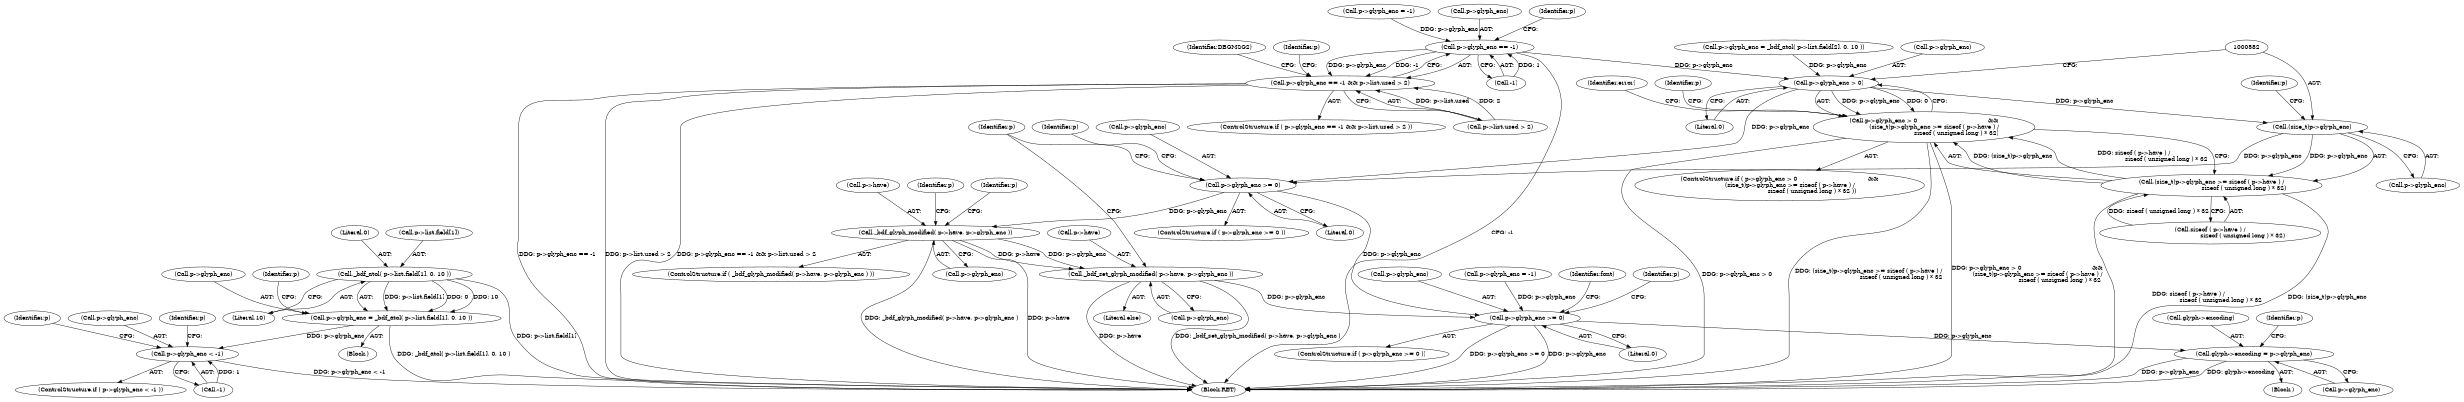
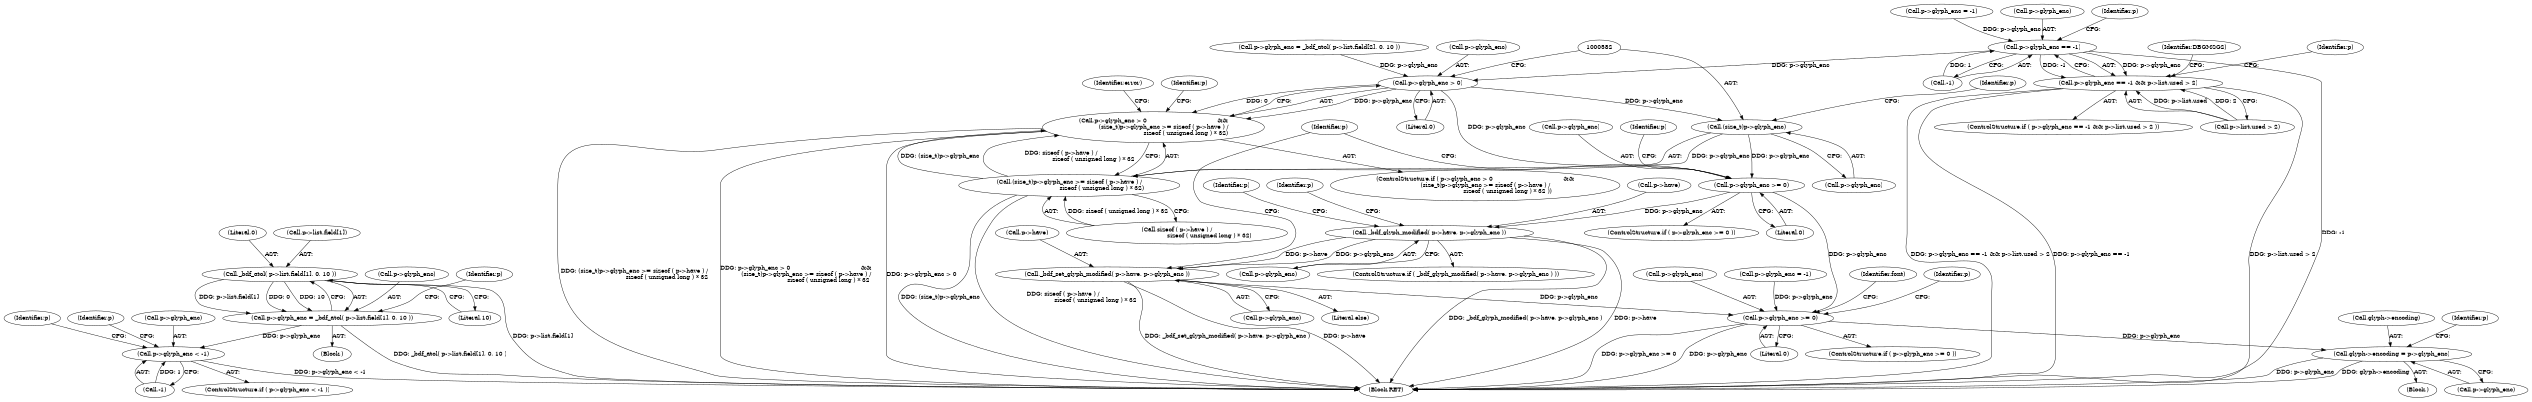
  digraph {
    n1 [label="(Call,_bdf_atol( p->list.field[1], 0, 10 ))"]
    n2 [label="(Call,p->glyph_enc = _bdf_atol( p->list.field[1], 0, 10 ))"]
    n3 [label="(Literal,10)"]
    n4 [label="(Block,RET)"]
    n5 [label="(Call,p->glyph_enc < -1)"]
    n6 [label="(Block,)"]
    n7 [label="(Call,-1)"]
    n8 [label="(ControlStructure,if ( p->glyph_enc < -1 ))"]
    n9 [label="(Call,p->glyph_enc == -1)"]
    n10 [label="(Call,p->glyph_enc == -1 && p->list.used > 2)"]
    n11 [label="(Call,p->glyph_enc > 0)"]
    n12 [label="(Call,-1)"]
    n13 [label="(ControlStructure,if ( p->glyph_enc == -1 && p->list.used > 2 ))"]
    n14 [label="(Call,p->list.used > 2)"]
    n15 [label="(Call,p->glyph_enc > 0                                      &&\n           (size_t)p->glyph_enc >= sizeof ( p->have ) /\n                                   sizeof ( unsigned long ) * 32)"]
    n16 [label="(Call,(size_t)p->glyph_enc)"]
    n17 [label="(Call,p->glyph_enc >= 0)"]
    n18 [label="(Literal,0)"]
    n19 [label="(Call,(size_t)p->glyph_enc >= sizeof ( p->have ) /\n                                   sizeof ( unsigned long ) * 32)"]
    n20 [label="(ControlStructure,if ( p->glyph_enc > 0                                      &&\n           (size_t)p->glyph_enc >= sizeof ( p->have ) /\n                                   sizeof ( unsigned long ) * 32 ))"]
    n21 [label="(Call,p->glyph_enc)"]
    n22 [label="(Call,_bdf_glyph_modified( p->have, p->glyph_enc ))"]
    n23 [label="(Call,p->glyph_enc >= 0)"]
    n24 [label="(Literal,0)"]
    n25 [label="(ControlStructure,if ( p->glyph_enc >= 0 ))"]
    n26 [label="(Call,sizeof ( p->have ) /\n                                   sizeof ( unsigned long ) * 32)"]
    n27 [label="(Call,_bdf_set_glyph_modified( p->have, p->glyph_enc ))"]
    n28 [label="(Call,p->glyph_enc)"]
    n29 [label="(ControlStructure,if ( _bdf_glyph_modified( p->have, p->glyph_enc ) ))"]
    n30 [label="(Call,glyph->encoding = p->glyph_enc)"]
    n31 [label="(ControlStructure,if ( p->glyph_enc >= 0 ))"]
    n32 [label="(Literal,0)"]
    n33 [label="(Call,p->glyph_enc)"]
    n34 [label="(Literal,else)"]
    n35 [label="(Call,p->glyph_enc)"]
    n36 [label="(Block,)"]
    n37 [label="(Identifier,p)"]
    n38 [label="(Identifier,p)"]
    n39 [label="(Call,glyph->encoding)"]
    n40 [label="(Call,p->glyph_enc)"]
    n41 [label="(Call,p->list.field[1])"]
    n42 [label="(Identifier,error)"]
    n43 [label="(Call,p->glyph_enc)"]
    n44 [label="(Call,p->glyph_enc = -1)"]
    n45 [label="(Identifier,p)"]
    n46 [label="(Identifier,p)"]
    n47 [label="(Call,p->have)"]
    n48 [label="(Call,p->glyph_enc = -1)"]
    n49 [label="(Call,p->glyph_enc)"]
    n50 [label="(Identifier,p)"]
    n51 [label="(Identifier,p)"]
    n52 [label="(Identifier,p)"]
    n53 [label="(Call,p->glyph_enc)"]
    n54 [label="(Call,p->glyph_enc)"]
    n55 [label="(Identifier,p)"]
    n56 [label="(Identifier,p)"]
    n57 [label="(Identifier,p)"]
    n58 [label="(Identifier,DBGMSG2)"]
    n59 [label="(Identifier,p)"]
    n60 [label="(Identifier,p)"]
    n61 [label="(Literal,0)"]
    n62 [label="(Identifier,p)"]
    n63 [label="(Call,p->have)"]
    n64 [label="(Identifier,font)"]
    n65 [label="(Call,p->glyph_enc)"]
    n66 [label="(Call,p->glyph_enc = _bdf_atol( p->list.field[2], 0, 10 ))"]
    1000582
    n1 -> n2 [label="AST: "]
    n1 -> n2 [label="DDG: p->list.field[1]"]
    n1 -> n2 [label="DDG: 0"]
    n1 -> n2 [label="DDG: 10"]
    n1 -> n3 [label="CFG: "]
    n1 -> n4 [label="DDG: p->list.field[1]"]
+   n2 -> n1 [label="CFG: "]
    n2 -> n4 [label="DDG: _bdf_atol( p->list.field[1], 0, 10 )"]
    n2 -> n5 [label="DDG: p->glyph_enc"]
    n2 -> n6 [label="AST: "]
-   n3 -> n1 [label="AST: "]
+   n3 -> n1 [label="CFG: "]
    n5 -> n4 [label="DDG: p->glyph_enc < -1"]
    n5 -> n7 [label="CFG: "]
    n5 -> n8 [label="AST: "]
    n7 -> n5 [label="AST: "]
    n7 -> n5 [label="DDG: 1"]
-   n9 -> n4 [label="CFG: -1"]
+   n9 -> n4 [label="DDG: -1"]
    n9 -> n10 [label="AST: "]
    n9 -> n10 [label="DDG: p->glyph_enc"]
    n9 -> n10 [label="DDG: -1"]
    n9 -> n11 [label="DDG: p->glyph_enc"]
    n9 -> n12 [label="CFG: "]
    n10 -> n4 [label="DDG: p->glyph_enc == -1"]
    n10 -> n4 [label="DDG: p->list.used > 2"]
    n10 -> n4 [label="DDG: p->glyph_enc == -1 && p->list.used > 2"]
    n10 -> n9 [label="CFG: "]
    n10 -> n13 [label="AST: "]
    n10 -> n14 [label="CFG: "]
    n11 -> n15 [label="AST: "]
    n11 -> n15 [label="DDG: p->glyph_enc"]
    n11 -> n15 [label="DDG: 0"]
    n11 -> n16 [label="DDG: p->glyph_enc"]
    n11 -> n17 [label="DDG: p->glyph_enc"]
    n11 -> n18 [label="CFG: "]
    n12 -> n9 [label="AST: "]
    n12 -> n9 [label="DDG: 1"]
    n14 -> n10 [label="AST: "]
    n14 -> n10 [label="DDG: p->list.used"]
    n14 -> n10 [label="DDG: 2"]
    n15 -> n4 [label="DDG: p->glyph_enc > 0"]
    n15 -> n4 [label="DDG: (size_t)p->glyph_enc >= sizeof ( p->have ) /\n                                   sizeof ( unsigned long ) * 32"]
    n15 -> n4 [label="DDG: p->glyph_enc > 0                                      &&\n           (size_t)p->glyph_enc >= sizeof ( p->have ) /\n                                   sizeof ( unsigned long ) * 32"]
    n15 -> n11 [label="CFG: "]
    n15 -> n19 [label="CFG: "]
    n15 -> n20 [label="AST: "]
    n16 -> n17 [label="DDG: p->glyph_enc"]
    n16 -> n19 [label="AST: "]
    n16 -> n19 [label="DDG: p->glyph_enc"]
    n16 -> n21 [label="CFG: "]
    n17 -> n22 [label="DDG: p->glyph_enc"]
    n17 -> n23 [label="DDG: p->glyph_enc"]
    n17 -> n24 [label="CFG: "]
    n17 -> n25 [label="AST: "]
    n18 -> n11 [label="AST: "]
    n19 -> n4 [label="DDG: sizeof ( p->have ) /\n                                   sizeof ( unsigned long ) * 32"]
    n19 -> n4 [label="DDG: (size_t)p->glyph_enc"]
    n19 -> n15 [label="AST: "]
    n19 -> n15 [label="DDG: (size_t)p->glyph_enc"]
    n19 -> n15 [label="DDG: sizeof ( p->have ) /\n                                   sizeof ( unsigned long ) * 32"]
    n19 -> n26 [label="CFG: "]
    n21 -> n16 [label="AST: "]
    n22 -> n4 [label="DDG: _bdf_glyph_modified( p->have, p->glyph_enc )"]
    n22 -> n4 [label="DDG: p->have"]
    n22 -> n27 [label="DDG: p->have"]
    n22 -> n27 [label="DDG: p->glyph_enc"]
    n22 -> n28 [label="CFG: "]
    n22 -> n29 [label="AST: "]
    n23 -> n4 [label="DDG: p->glyph_enc >= 0"]
    n23 -> n4 [label="DDG: p->glyph_enc"]
    n23 -> n30 [label="DDG: p->glyph_enc"]
    n23 -> n31 [label="AST: "]
    n23 -> n32 [label="CFG: "]
    n24 -> n17 [label="AST: "]
    n26 -> n19 [label="AST: "]
    n26 -> n19 [label="DDG: sizeof ( unsigned long ) * 32"]
    n27 -> n4 [label="DDG: _bdf_set_glyph_modified( p->have, p->glyph_enc )"]
    n27 -> n4 [label="DDG: p->have"]
    n27 -> n23 [label="DDG: p->glyph_enc"]
    n27 -> n33 [label="CFG: "]
    n27 -> n34 [label="AST: "]
    n28 -> n22 [label="AST: "]
    n30 -> n4 [label="DDG: p->glyph_enc"]
    n30 -> n4 [label="DDG: glyph->encoding"]
    n30 -> n35 [label="CFG: "]
    n30 -> n36 [label="AST: "]
    n32 -> n23 [label="AST: "]
    n33 -> n27 [label="AST: "]
    n35 -> n30 [label="AST: "]
    n37 -> n23 [label="CFG: "]
    n38 -> n5 [label="CFG: "]
    n39 -> n30 [label="AST: "]
    n40 -> n2 [label="AST: "]
    n41 -> n1 [label="AST: "]
    n42 -> n15 [label="CFG: "]
    n43 -> n23 [label="AST: "]
    n44 -> n9 [label="DDG: p->glyph_enc"]
    n45 -> n17 [label="CFG: "]
    n46 -> n30 [label="CFG: "]
    n47 -> n22 [label="AST: "]
    n48 -> n23 [label="DDG: p->glyph_enc"]
    n49 -> n5 [label="AST: "]
    n50 -> n17 [label="CFG: "]
    n50 -> n27 [label="CFG: "]
    n51 -> n22 [label="CFG: "]
    n52 -> n16 [label="CFG: "]
    n53 -> n9 [label="AST: "]
    n54 -> n11 [label="AST: "]
    n55 -> n15 [label="CFG: "]
    n56 -> n22 [label="CFG: "]
    n57 -> n5 [label="CFG: "]
    n58 -> n10 [label="CFG: "]
    n59 -> n2 [label="CFG: "]
    n60 -> n10 [label="CFG: "]
    n61 -> n1 [label="AST: "]
    n62 -> n9 [label="CFG: "]
    n63 -> n27 [label="AST: "]
    n64 -> n23 [label="CFG: "]
    n65 -> n17 [label="AST: "]
    n66 -> n11 [label="DDG: p->glyph_enc"]
    1000582 -> n11 [label="CFG: "]
    1000582 -> n16 [label="AST: "]
  }
